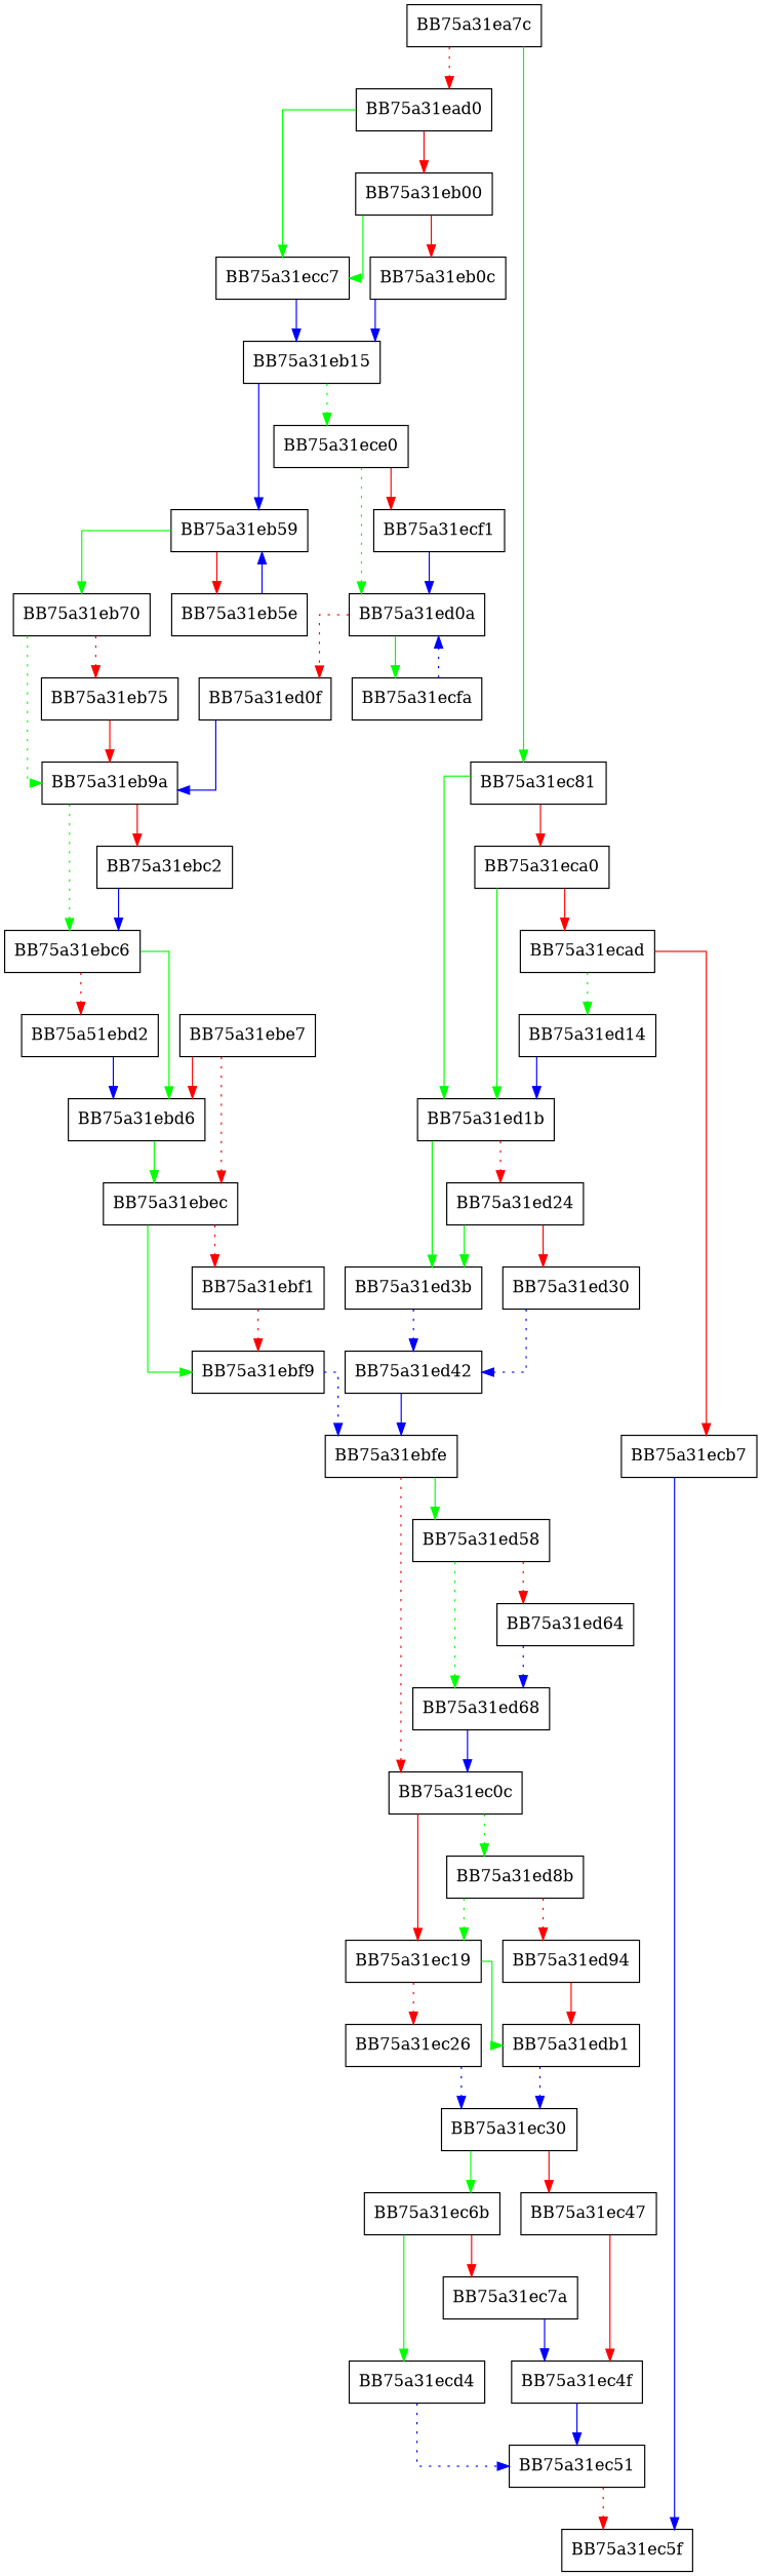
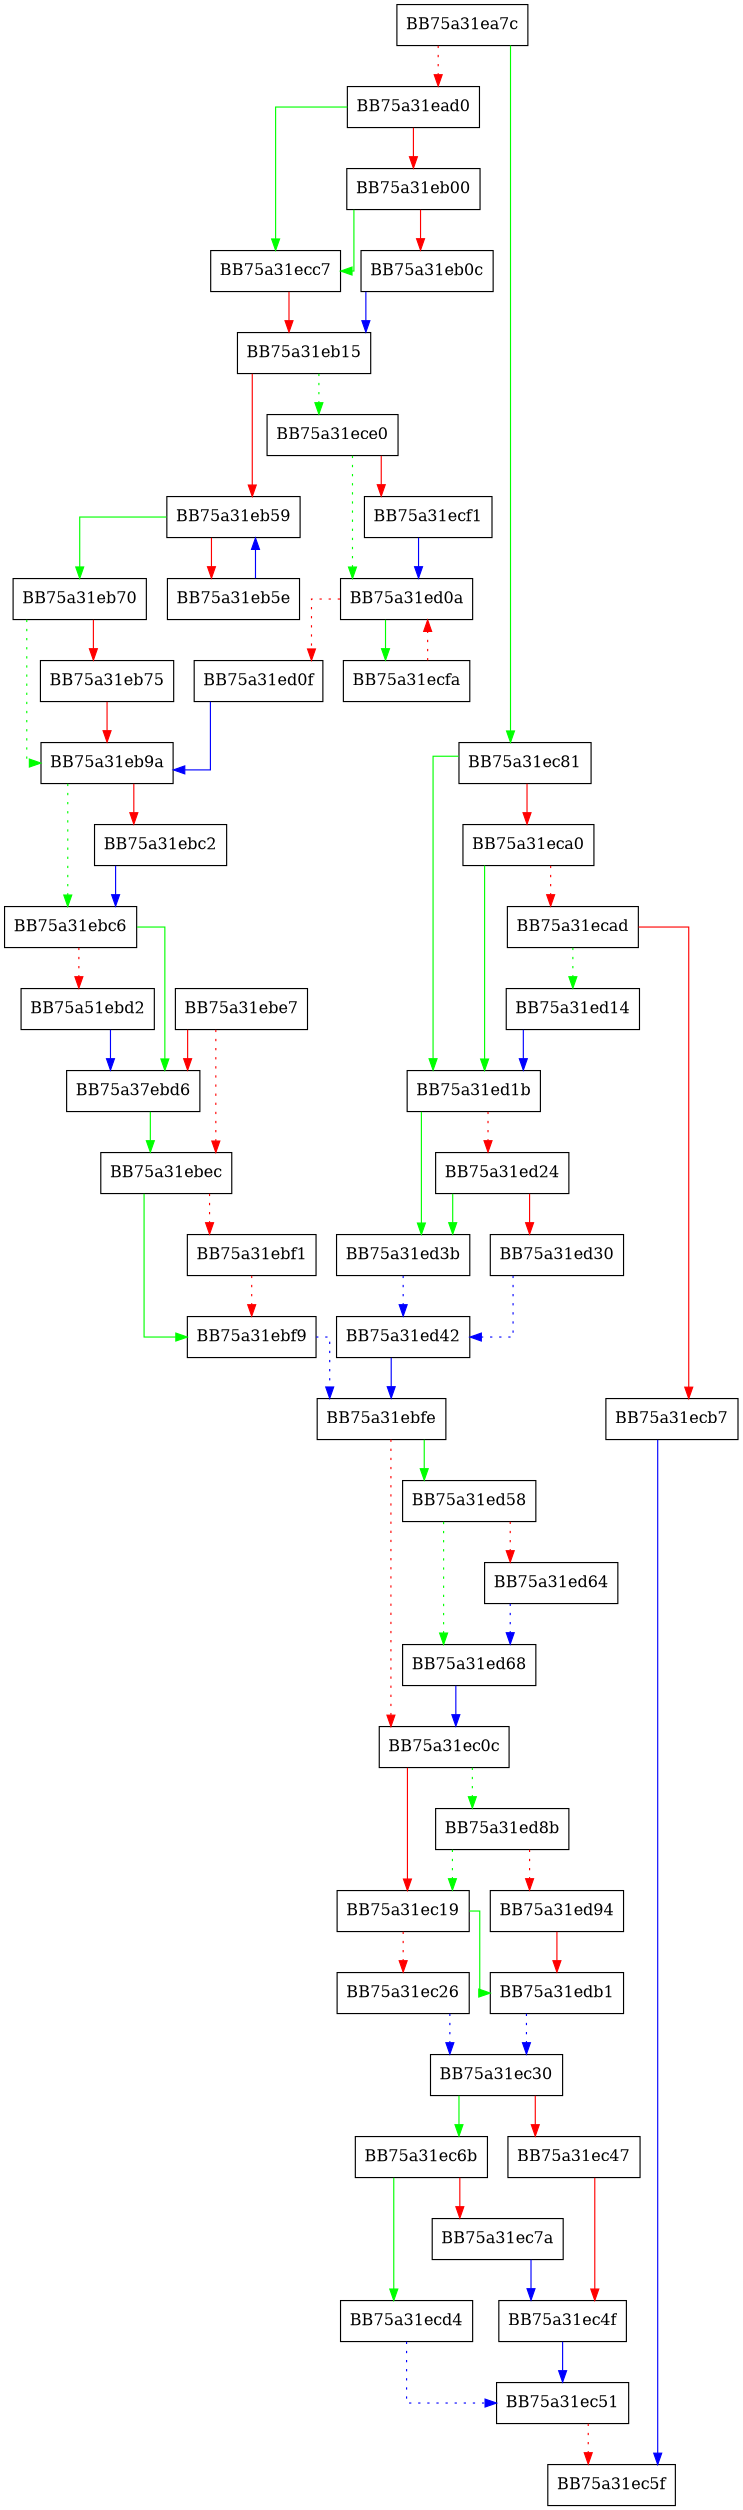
  digraph {
    splines=ortho
    node [shape=box]
    edge [color=red style=solid]
    BB75a31ea7c
    BB75a31ec81
    BB75a31ead0
    BB75a31ed1b
    BB75a31eca0
    BB75a31ecc7
    BB75a31eb00
    BB75a31ed3b
    BB75a31ed24
    BB75a31ecad
    BB75a31eb15
    BB75a31eb0c
    BB75a31ece0
    BB75a31eb59
    BB75a31ed0a
    BB75a31ecf1
    BB75a31eb70
    BB75a31eb5e
    BB75a31ecfa
    BB75a31ed0f
    BB75a31eb9a
    BB75a31eb75
    BB75a31ebc6
    BB75a31ebc2
-   BB75a31ebd6
+   BB75a31ebd6 [label=BB75a37ebd6]
    n26 [label=BB75a51ebd2]
    BB75a31ebec
    BB75a31ebf9
    BB75a31ebf1
    BB75a31ebe7
    BB75a31ebfe
    BB75a31ed58
    BB75a31ec0c
    BB75a31ed68
    BB75a31ed64
    BB75a31ed8b
    BB75a31ec19
    BB75a31ed94
    BB75a31edb1
    BB75a31ec26
    BB75a31ec30
    BB75a31ec6b
    BB75a31ec47
    BB75a31ecd4
    BB75a31ec7a
    BB75a31ec4f
    BB75a31ec51
    BB75a31ec5f
    BB75a31ed42
    BB75a31ed30
    BB75a31ed14
    BB75a31ecb7
    BB75a31ea7c -> BB75a31ec81 [color=green]
    BB75a31ea7c -> BB75a31ead0 [style=dotted]
    BB75a31ec81 -> BB75a31ed1b [color=green]
    BB75a31ec81 -> BB75a31eca0
    BB75a31ead0 -> BB75a31ecc7 [color=green]
    BB75a31ead0 -> BB75a31eb00
    BB75a31ed1b -> BB75a31ed3b [color=green]
    BB75a31ed1b -> BB75a31ed24 [style=dotted]
    BB75a31eca0 -> BB75a31ed1b [color=green]
-   BB75a31eca0 -> BB75a31ecad
-   BB75a31ecc7 -> BB75a31eb15 [color=blue]
+   BB75a31eca0 -> BB75a31ecad [style=dotted]
+   BB75a31ecc7 -> BB75a31eb15
    BB75a31eb00 -> BB75a31ecc7 [color=green]
    BB75a31eb00 -> BB75a31eb0c
    BB75a31ed3b -> BB75a31ed42 [color=blue style=dotted]
    BB75a31ed24 -> BB75a31ed3b [color=green]
    BB75a31ed24 -> BB75a31ed30
    BB75a31ecad -> BB75a31ed14 [color=green style=dotted]
    BB75a31ecad -> BB75a31ecb7
    BB75a31eb15 -> BB75a31ece0 [color=green style=dotted]
-   BB75a31eb15 -> BB75a31eb59 [color=blue]
+   BB75a31eb15 -> BB75a31eb59
    BB75a31eb0c -> BB75a31eb15 [color=blue]
    BB75a31ece0 -> BB75a31ed0a [color=green style=dotted]
    BB75a31ece0 -> BB75a31ecf1
    BB75a31eb59 -> BB75a31eb70 [color=green]
    BB75a31eb59 -> BB75a31eb5e
    BB75a31ed0a -> BB75a31ecfa [color=green]
    BB75a31ed0a -> BB75a31ed0f [style=dotted]
    BB75a31ecf1 -> BB75a31ed0a [color=blue]
    BB75a31eb70 -> BB75a31eb9a [color=green style=dotted]
-   BB75a31eb70 -> BB75a31eb75 [style=dotted]
+   BB75a31eb70 -> BB75a31eb75
    BB75a31eb5e -> BB75a31eb59 [color=blue]
-   BB75a31ecfa -> BB75a31ed0a [color=blue style=dotted]
+   BB75a31ecfa -> BB75a31ed0a [style=dotted]
    BB75a31ed0f -> BB75a31eb9a [color=blue]
    BB75a31eb9a -> BB75a31ebc6 [color=green style=dotted]
    BB75a31eb9a -> BB75a31ebc2
    BB75a31eb75 -> BB75a31eb9a
    BB75a31ebc6 -> BB75a31ebd6 [color=green]
    BB75a31ebc6 -> n26 [style=dotted]
    BB75a31ebc2 -> BB75a31ebc6 [color=blue]
    BB75a31ebd6 -> BB75a31ebec [color=green]
    n26 -> BB75a31ebd6 [color=blue]
    BB75a31ebec -> BB75a31ebf9 [color=green]
    BB75a31ebec -> BB75a31ebf1 [style=dotted]
    BB75a31ebf9 -> BB75a31ebfe [color=blue style=dotted]
    BB75a31ebf1 -> BB75a31ebf9 [style=dotted]
    BB75a31ebe7 -> BB75a31ebd6
    BB75a31ebe7 -> BB75a31ebec [style=dotted]
    BB75a31ebfe -> BB75a31ed58 [color=green]
    BB75a31ebfe -> BB75a31ec0c [style=dotted]
    BB75a31ed58 -> BB75a31ed68 [color=green style=dotted]
    BB75a31ed58 -> BB75a31ed64 [style=dotted]
    BB75a31ec0c -> BB75a31ed8b [color=green style=dotted]
    BB75a31ec0c -> BB75a31ec19
    BB75a31ed68 -> BB75a31ec0c [color=blue]
    BB75a31ed64 -> BB75a31ed68 [color=blue style=dotted]
    BB75a31ed8b -> BB75a31ec19 [color=green style=dotted]
    BB75a31ed8b -> BB75a31ed94 [style=dotted]
    BB75a31ec19 -> BB75a31edb1 [color=green]
    BB75a31ec19 -> BB75a31ec26 [style=dotted]
    BB75a31ed94 -> BB75a31edb1
    BB75a31edb1 -> BB75a31ec30 [color=blue style=dotted]
    BB75a31ec26 -> BB75a31ec30 [color=blue style=dotted]
    BB75a31ec30 -> BB75a31ec6b [color=green]
    BB75a31ec30 -> BB75a31ec47
    BB75a31ec6b -> BB75a31ecd4 [color=green]
    BB75a31ec6b -> BB75a31ec7a
    BB75a31ec47 -> BB75a31ec4f
    BB75a31ecd4 -> BB75a31ec51 [color=blue style=dotted]
    BB75a31ec7a -> BB75a31ec4f [color=blue]
    BB75a31ec4f -> BB75a31ec51 [color=blue]
    BB75a31ec51 -> BB75a31ec5f [style=dotted]
    BB75a31ed42 -> BB75a31ebfe [color=blue]
    BB75a31ed30 -> BB75a31ed42 [color=blue style=dotted]
    BB75a31ed14 -> BB75a31ed1b [color=blue]
    BB75a31ecb7 -> BB75a31ec5f [color=blue]
  }
